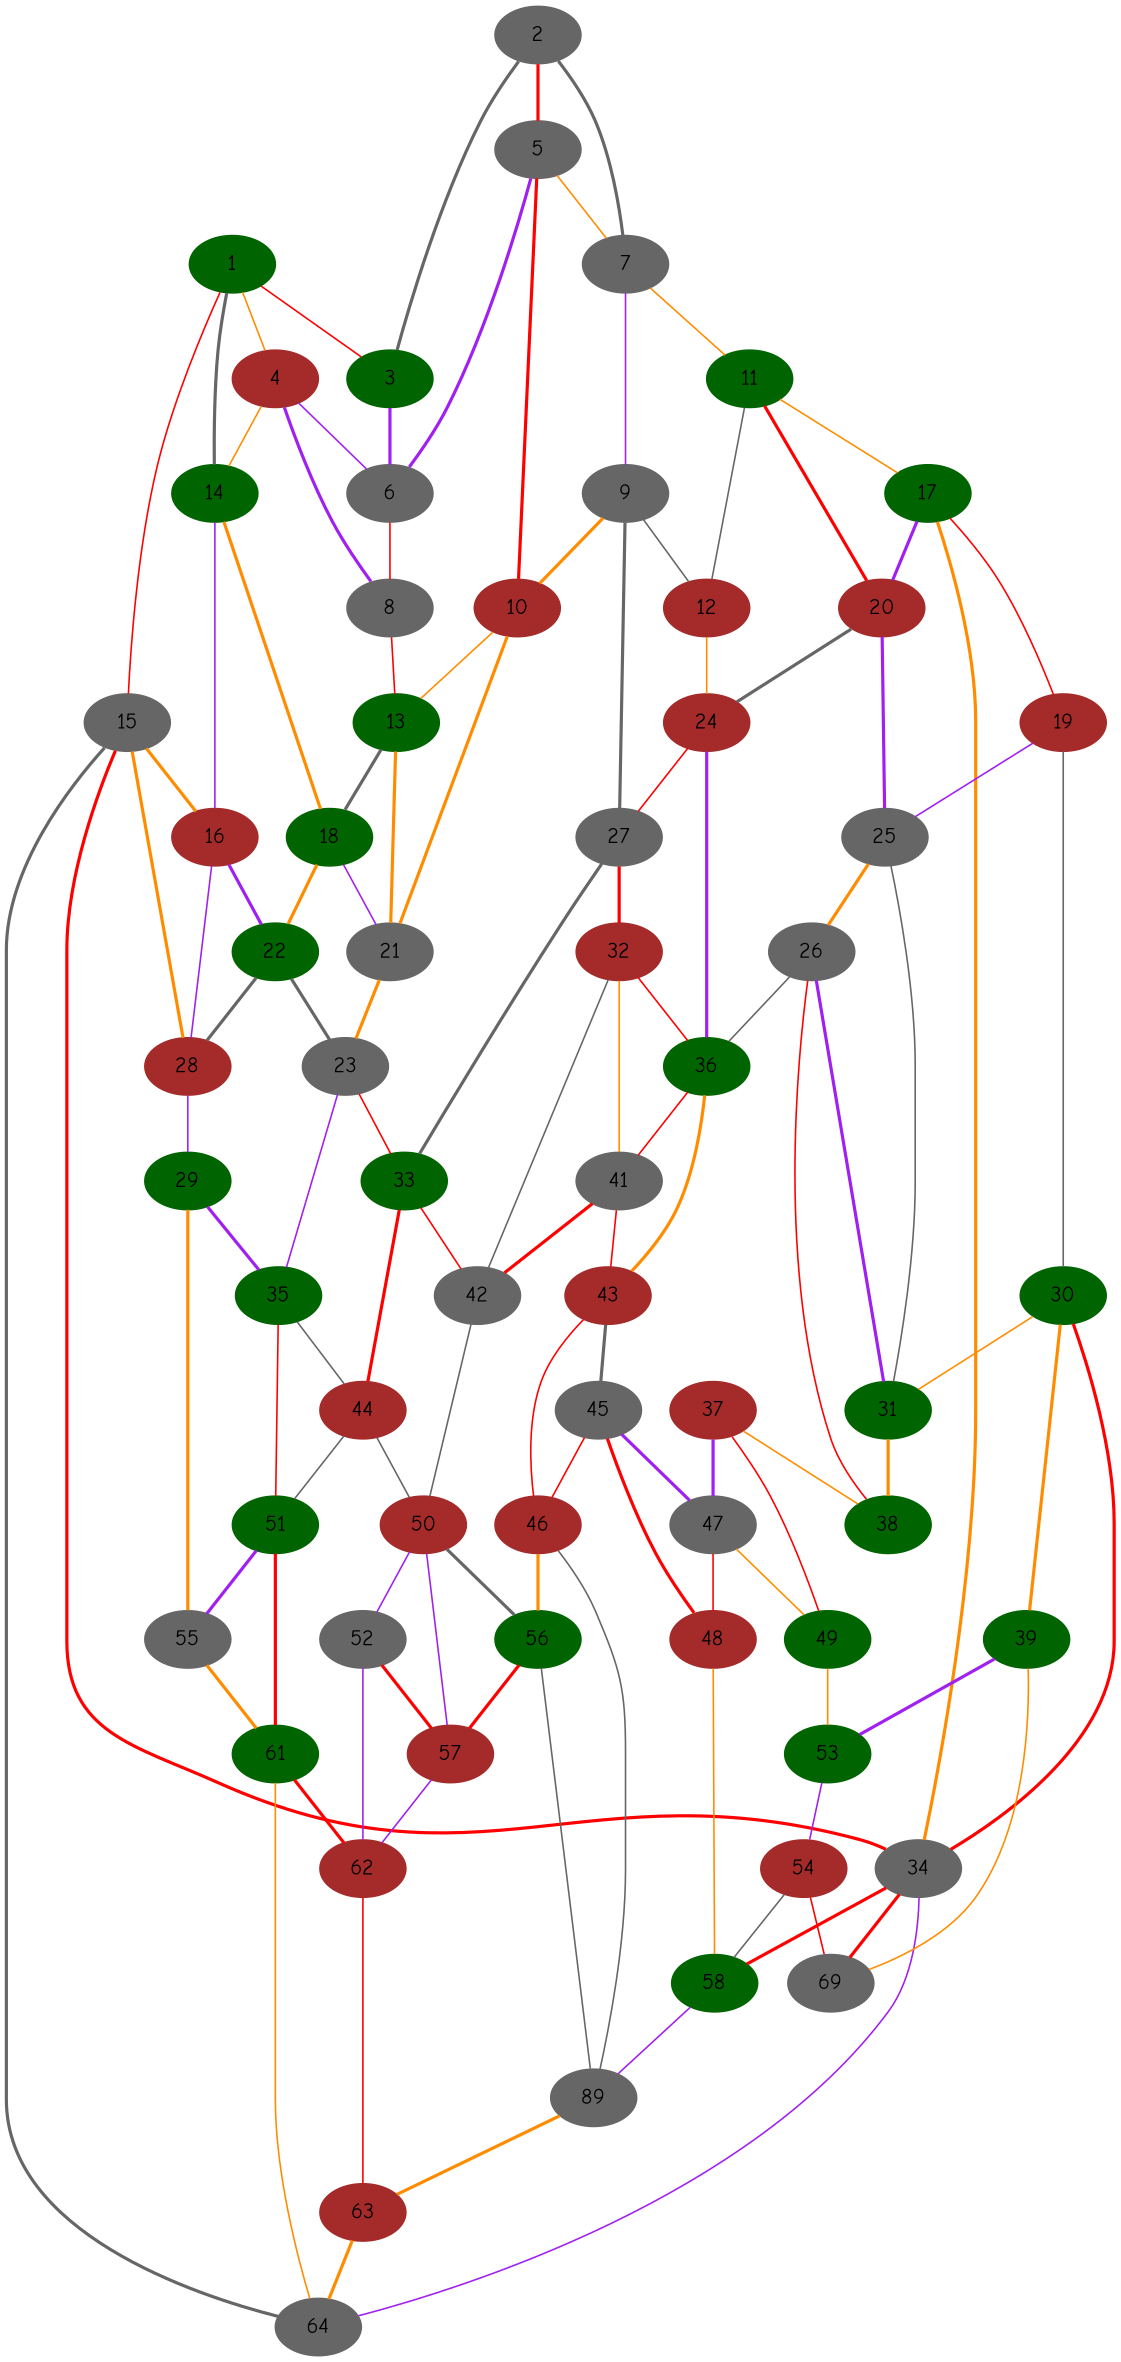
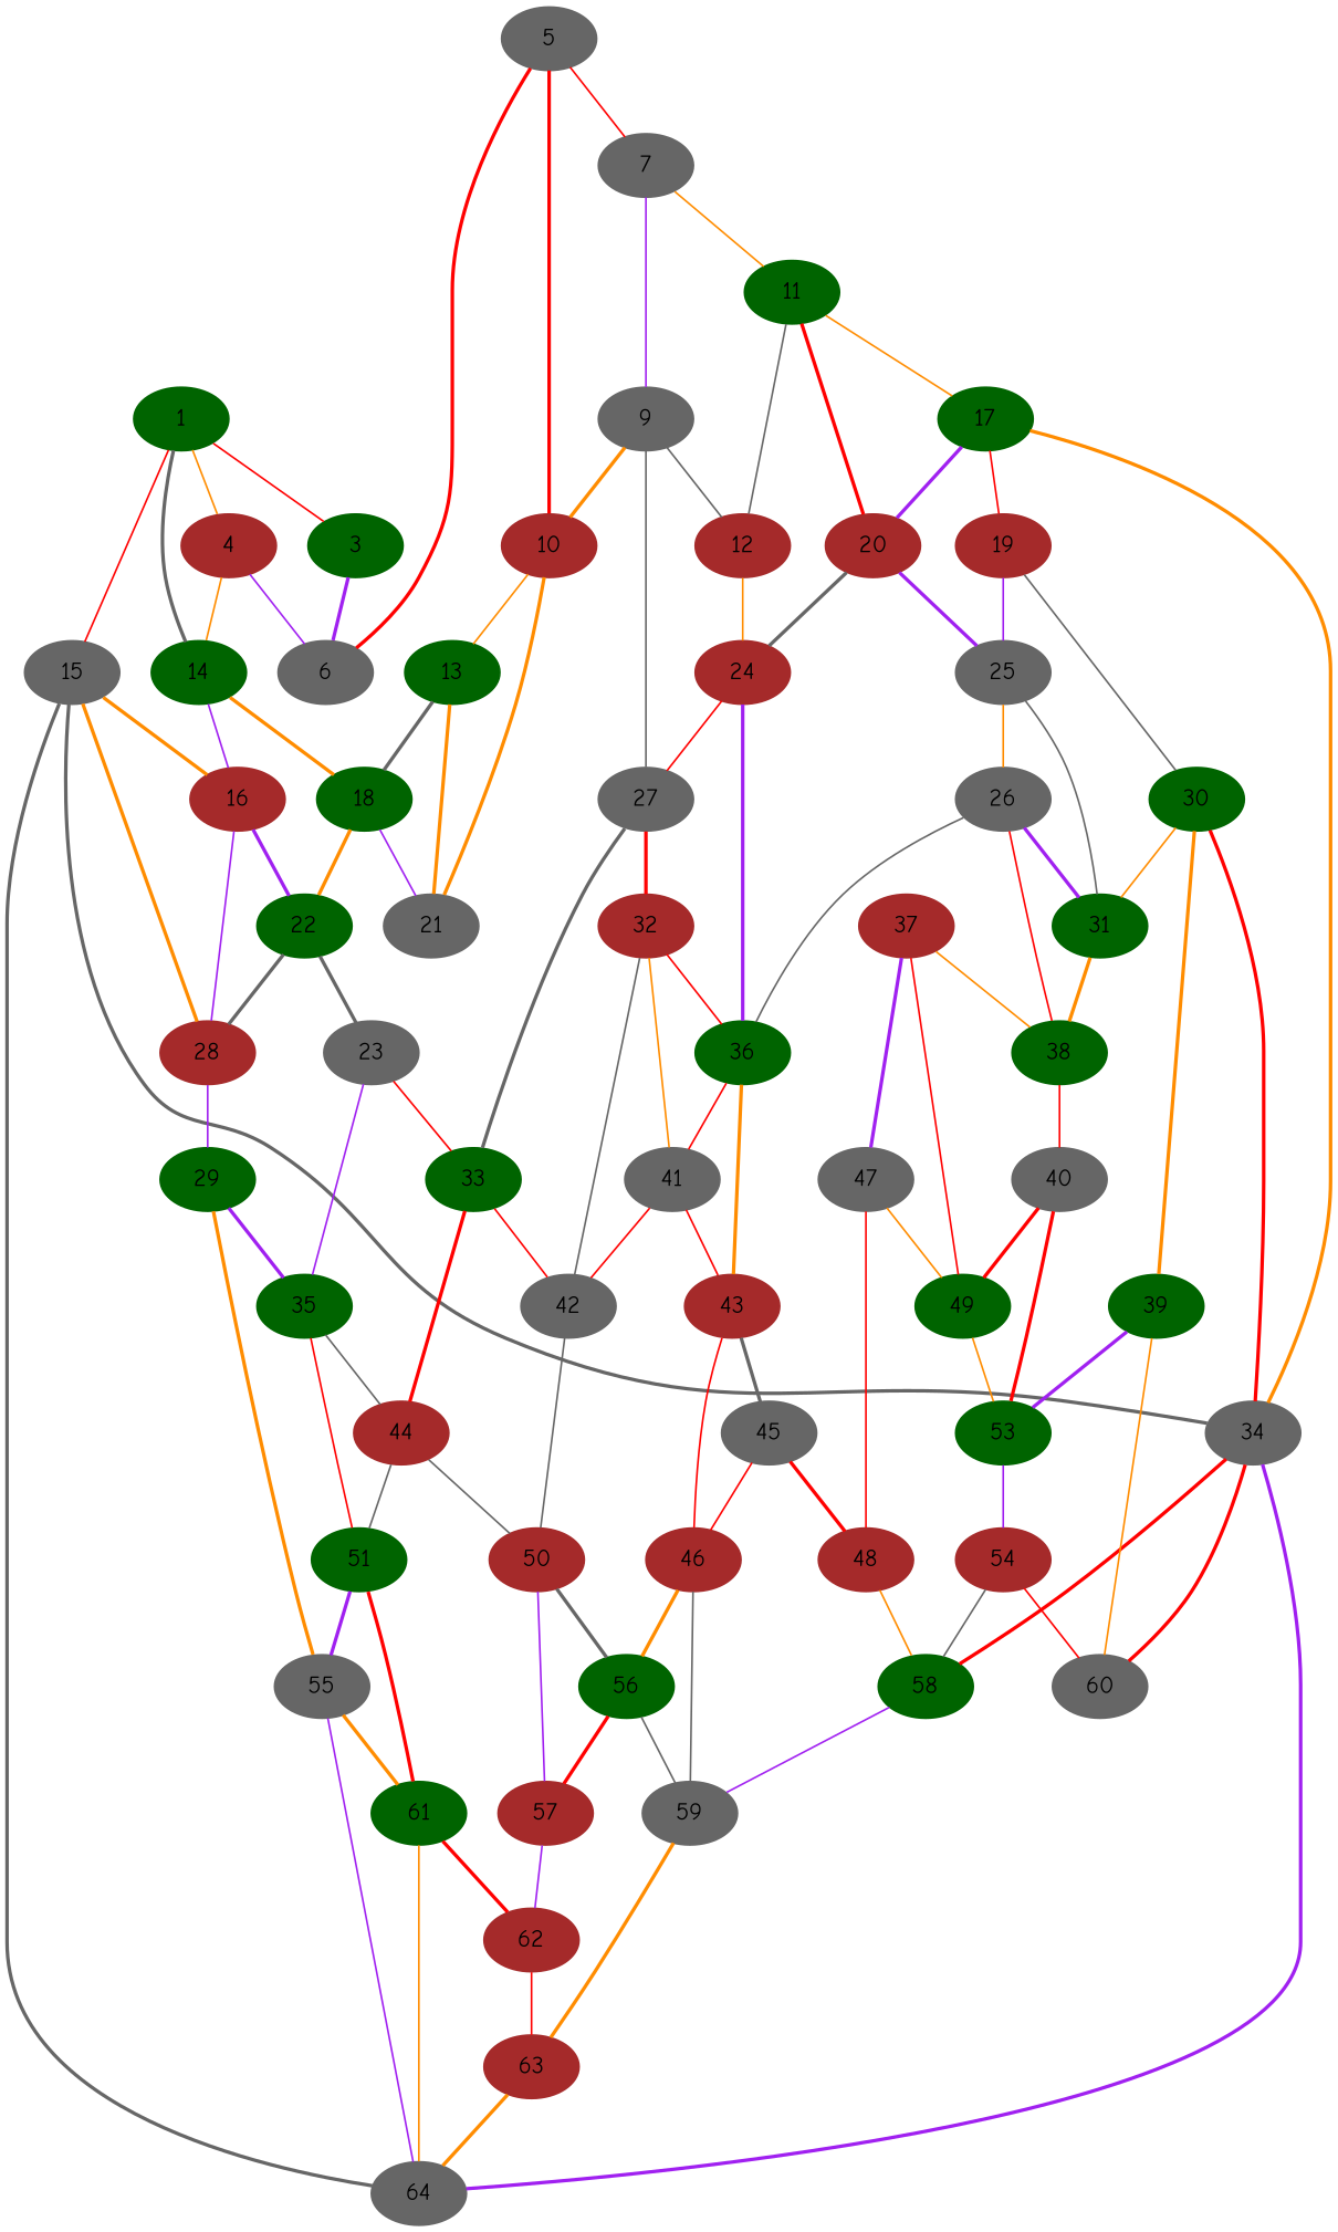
  graph {
    fontname="Comic Neue"
    node [color=gray40 fontname="Comic Neue" style=filled]
    edge [color=red fontname="Comic Neue" style=solid weight=1.0]
    1 [color=darkgreen]
    3 [color=darkgreen]
    4 [color=brown]
    14 [color=darkgreen]
    15
    6
-   8
    18 [color=darkgreen]
    16 [color=brown]
    28 [color=brown]
    34
    64
-   2
    5
    7
    10 [color=brown]
    9
    11 [color=darkgreen]
    13 [color=darkgreen]
    21
    12 [color=brown]
    27
    17 [color=darkgreen]
    20 [color=brown]
    24 [color=brown]
    33 [color=darkgreen]
    32 [color=brown]
    23
    19 [color=brown]
    25
    36 [color=darkgreen]
    22 [color=darkgreen]
    29 [color=darkgreen]
    58 [color=darkgreen]
-   60 [label=69]
+   60
    30 [color=darkgreen]
    26
    31 [color=darkgreen]
    39 [color=darkgreen]
    35 [color=darkgreen]
    42
    44 [color=brown]
    51 [color=darkgreen]
    41
    43 [color=brown]
    38 [color=darkgreen]
+   40
    55
    61 [color=darkgreen]
    53 [color=darkgreen]
    50 [color=brown]
-   59 [label=89]
+   59
    45
    46 [color=brown]
    37 [color=brown]
    47
    49 [color=darkgreen]
    48 [color=brown]
    54 [color=brown]
    56 [color=darkgreen]
-   52
    57 [color=brown]
    63 [color=brown]
    62 [color=brown]
    1 -- 3
    1 -- 4 [color=darkorange]
    1 -- 14 [color=gray40 style=bold]
    1 -- 15
    3 -- 6 [color=purple style=bold]
    4 -- 14 [color=darkorange]
    4 -- 6 [color=purple]
-   4 -- 8 [color=purple style=bold]
    14 -- 18 [color=darkorange style=bold]
    14 -- 16 [color=purple]
    15 -- 16 [color=darkorange style=bold]
    15 -- 28 [color=darkorange style=bold]
-   15 -- 34 [style=bold]
+   15 -- 34 [color=gray40 style=bold]
    15 -- 64 [color=gray40 style=bold]
-   6 -- 8
-   8 -- 13
    18 -- 21 [color=purple]
    18 -- 22 [color=darkorange style=bold]
    16 -- 28 [color=purple]
    16 -- 22 [color=purple style=bold]
    28 -- 29 [color=purple]
-   34 -- 64 [color=purple]
+   34 -- 64 [color=purple style=bold]
    34 -- 58 [style=bold]
    34 -- 60 [style=bold]
-   2 -- 3 [color=gray40 style=bold]
-   2 -- 5 [style=bold]
-   2 -- 7 [color=gray40 style=bold]
-   5 -- 6 [color=purple style=bold]
-   5 -- 7 [color=darkorange]
+   5 -- 6 [style=bold]
+   5 -- 7
    5 -- 10 [style=bold]
    7 -- 9 [color=purple]
    7 -- 11 [color=darkorange]
    10 -- 13 [color=darkorange]
    10 -- 21 [color=darkorange style=bold]
    9 -- 10 [color=darkorange style=bold]
    9 -- 12 [color=gray40]
-   9 -- 27 [color=gray40 style=bold]
+   9 -- 27 [color=gray40]
    11 -- 12 [color=gray40]
    11 -- 17 [color=darkorange]
    11 -- 20 [style=bold]
    13 -- 18 [color=gray40 style=bold]
    13 -- 21 [color=darkorange style=bold]
-   21 -- 23 [color=darkorange style=bold]
    12 -- 24 [color=darkorange]
    27 -- 33 [color=gray40 style=bold]
    27 -- 32 [style=bold]
    17 -- 34 [color=darkorange style=bold]
    17 -- 20 [color=purple style=bold]
    17 -- 19
    20 -- 24 [color=gray40 style=bold]
    20 -- 25 [color=purple style=bold]
    24 -- 27
    24 -- 36 [color=purple style=bold]
    33 -- 42
    33 -- 44 [style=bold]
    32 -- 36
    32 -- 42 [color=gray40]
    32 -- 41 [color=darkorange]
    23 -- 33
    23 -- 35 [color=purple]
    19 -- 25 [color=purple]
    19 -- 30 [color=gray40]
-   25 -- 26 [color=darkorange style=bold]
+   25 -- 26 [color=darkorange]
    25 -- 31 [color=gray40]
    36 -- 41
    36 -- 43 [color=darkorange style=bold]
    22 -- 28 [color=gray40 style=bold]
    22 -- 23 [color=gray40 style=bold]
    29 -- 35 [color=purple style=bold]
    29 -- 55 [color=darkorange style=bold]
    58 -- 59 [color=purple]
    30 -- 34 [style=bold]
    30 -- 31 [color=darkorange]
    30 -- 39 [color=darkorange style=bold]
    26 -- 36 [color=gray40]
    26 -- 31 [color=purple style=bold]
    26 -- 38
    31 -- 38 [color=darkorange style=bold]
    39 -- 60 [color=darkorange]
    39 -- 53 [color=purple style=bold]
    35 -- 44 [color=gray40]
    35 -- 51
    42 -- 50 [color=gray40]
    44 -- 51 [color=gray40]
    44 -- 50 [color=gray40]
    51 -- 55 [color=purple style=bold]
    51 -- 61 [style=bold]
-   41 -- 42 [style=bold]
+   41 -- 42
    41 -- 43
    43 -- 45 [color=gray40 style=bold]
    43 -- 46
+   38 -- 40
+   40 -- 53 [style=bold]
+   40 -- 49 [style=bold weight=2.0]
+   55 -- 64 [color=purple]
    55 -- 61 [color=darkorange style=bold]
    61 -- 64 [color=darkorange]
    61 -- 62 [style=bold]
    53 -- 54 [color=purple]
    50 -- 56 [color=gray40 style=bold]
-   50 -- 52 [color=purple]
    50 -- 57 [color=purple]
    59 -- 63 [color=darkorange style=bold]
    45 -- 46
-   45 -- 47 [color=purple style=bold]
    45 -- 48 [style=bold]
    46 -- 59 [color=gray40]
    46 -- 56 [color=darkorange style=bold]
    37 -- 38 [color=darkorange]
    37 -- 47 [color=purple style=bold]
    37 -- 49
    47 -- 49 [color=darkorange]
    47 -- 48
    49 -- 53 [color=darkorange]
    48 -- 58 [color=darkorange]
    54 -- 58 [color=gray40]
    54 -- 60
    56 -- 59 [color=gray40]
    56 -- 57 [style=bold]
-   52 -- 57 [style=bold]
-   52 -- 62 [color=purple]
    57 -- 62 [color=purple]
    63 -- 64 [color=darkorange style=bold]
    62 -- 63
  }
